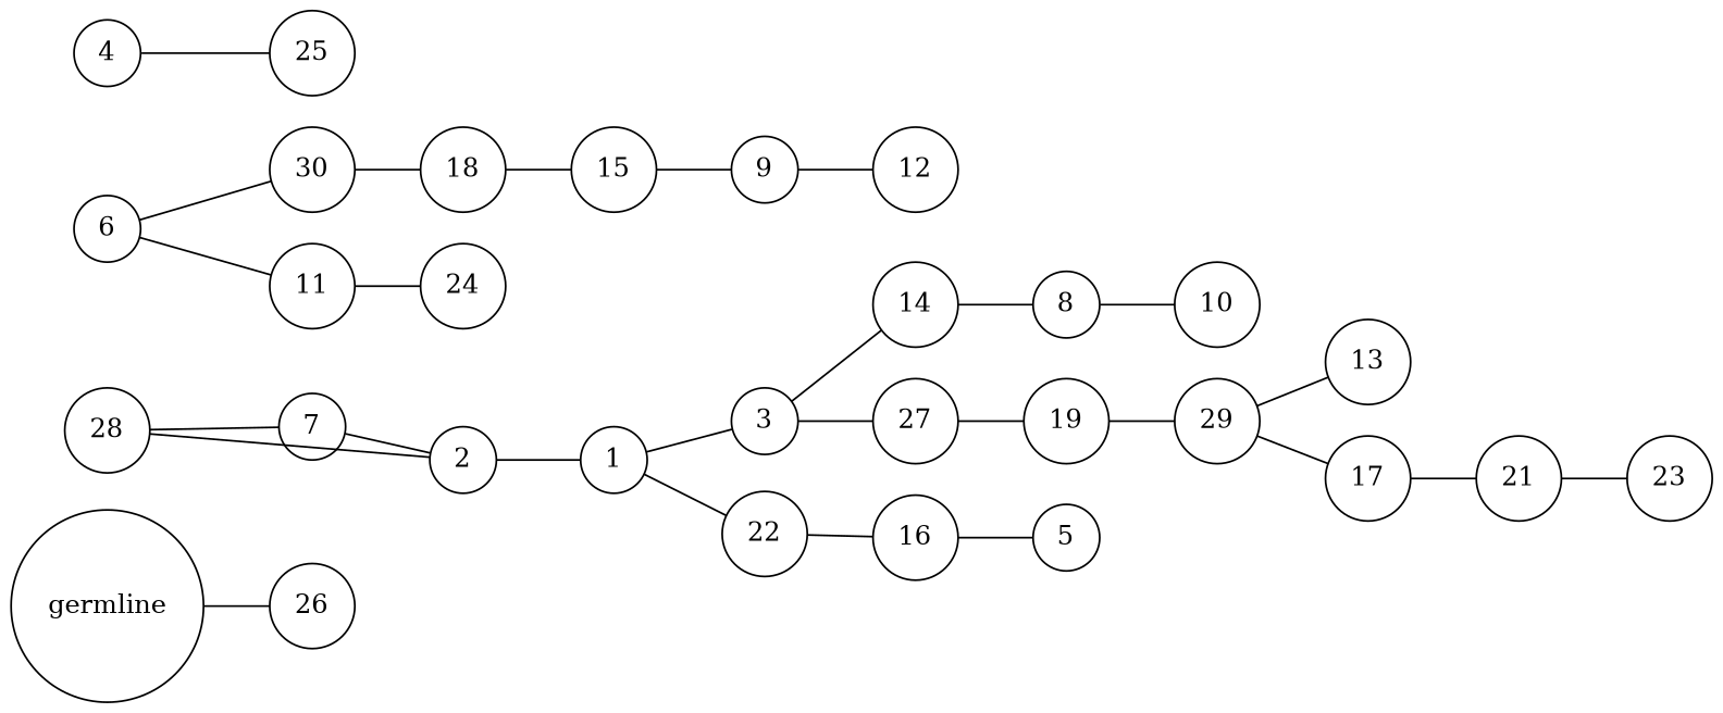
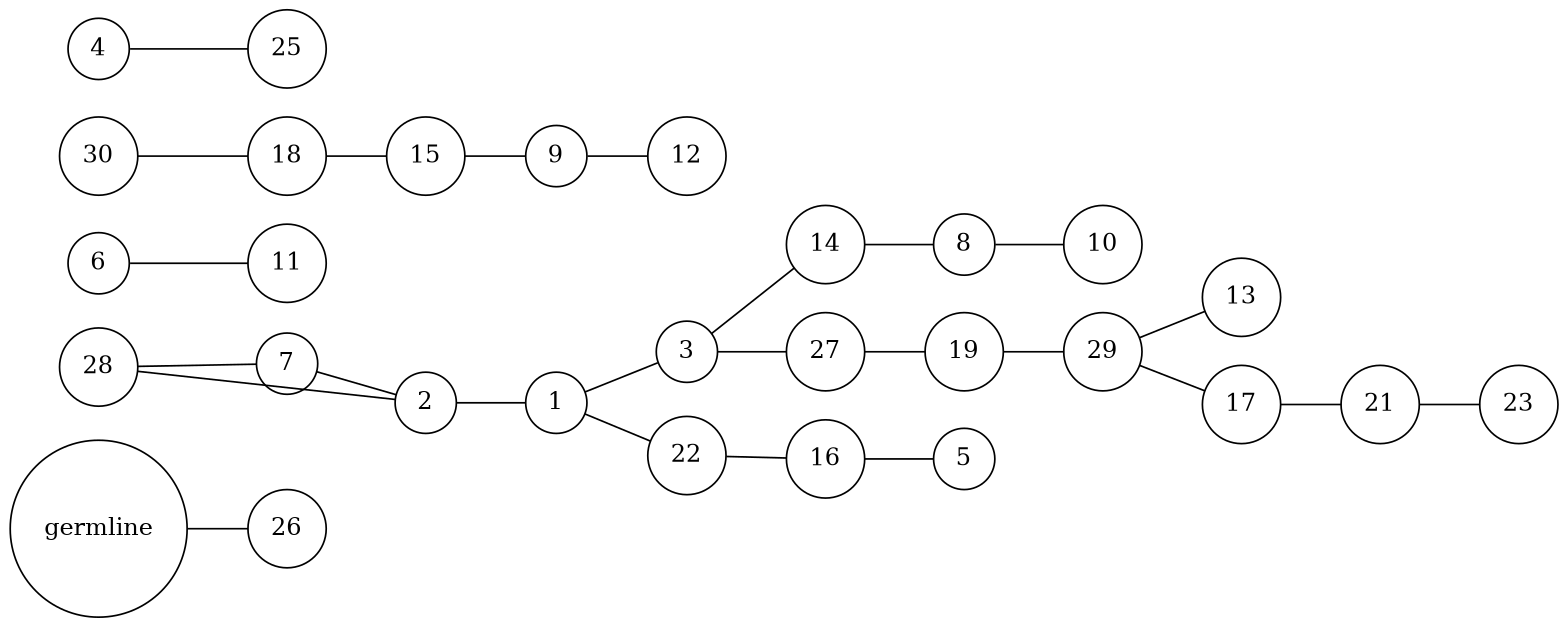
  graph {
    rankdir=LR
    splines=line
    node [shape=circle]
    n1 [label=germline]
    n2 [label=26]
    n3 [label=28]
    n4 [label=7]
    n5 [label=2]
    n6 [label=1]
    n7 [label=3]
    n8 [label=22]
    n9 [label=14]
    n10 [label=27]
    n11 [label=16]
    n12 [label=8]
    n13 [label=19]
    n14 [label=10]
    n15 [label=13]
    n16 [label=29]
    n17 [label=17]
    n18 [label=21]
    n19 [label=23]
    n20 [label=6]
    n21 [label=30]
    n22 [label=11]
    n23 [label=18]
-   n24 [label=24]
    n25 [label=15]
    n26 [label=9]
    n27 [label=12]
    n28 [label=4]
    n29 [label=25]
    n30 [label=5]
    n1 -- n2
    n3 -- n4
    n4 -- n5
    n5 -- n3
    n5 -- n6
    n6 -- n7
    n6 -- n8
    n7 -- n9
    n7 -- n10
    n8 -- n11
    n9 -- n12
    n10 -- n13
    n11 -- n30
    n12 -- n14
    n13 -- n16
    n16 -- n15
    n16 -- n17
    n17 -- n18
    n18 -- n19
-   n20 -- n21
    n20 -- n22
    n21 -- n23
-   n22 -- n24
    n23 -- n25
    n25 -- n26
    n26 -- n27
    n28 -- n29
  }
